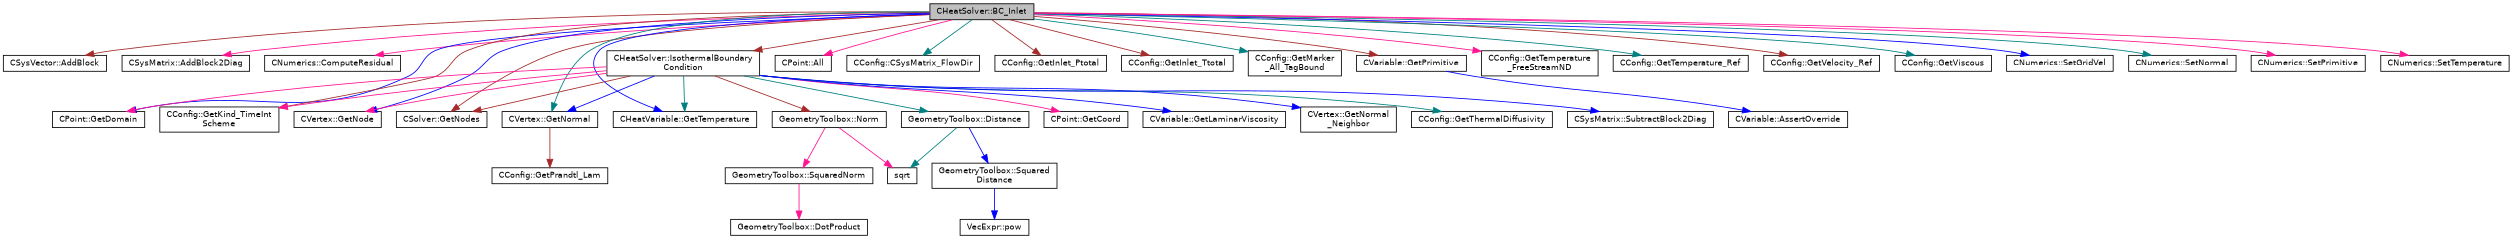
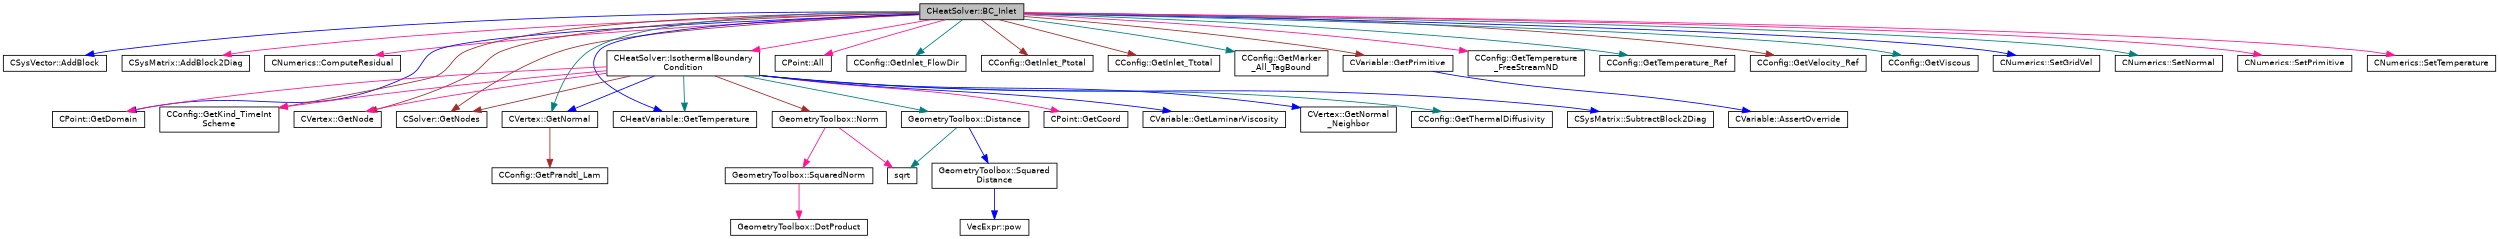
  digraph {
    rankdir=TB
    node [color=black fillcolor=white fontname=Helvetica fontsize=10 shape=record style=filled]
    edge [color=deeppink fontname=Helvetica fontsize=10 labelfontname=Helvetica labelfontsize=10 style=solid]
    n1 [fillcolor=grey75 fontcolor=black height=0.2 label="CHeatSolver::BC_Inlet" width=0.4]
    n2 [height=0.2 label="CSysVector::AddBlock" width=0.4]
    n3 [height=0.2 label="CSysMatrix::AddBlock2Diag" width=0.4]
    n4 [height=0.2 label="CNumerics::ComputeResidual" width=0.4]
    n5 [height=0.2 label="CPoint::GetDomain" width=0.4]
    n6 [height=0.2 label="CPoint::All" width=0.4]
-   n7 [height=0.2 label="CConfig::CSysMatrix_FlowDir" width=0.4]
+   n7 [height=0.2 label="CConfig::GetInlet_FlowDir" width=0.4]
    n8 [height=0.2 label="CConfig::GetInlet_Ptotal" width=0.4]
    n9 [height=0.2 label="CConfig::GetInlet_Ttotal" width=0.4]
    n10 [height=0.2 label="CConfig::GetKind_TimeInt\lScheme" width=0.4]
    n11 [height=0.2 label="CConfig::GetMarker\l_All_TagBound" width=0.4]
    n12 [height=0.2 label="CVertex::GetNode" width=0.4]
    n13 [height=0.2 label="CSolver::GetNodes" width=0.4]
    n14 [height=0.2 label="CVertex::GetNormal" width=0.4]
    n15 [height=0.2 label="CVariable::GetPrimitive" width=0.4]
    n16 [height=0.2 label="CHeatVariable::GetTemperature" width=0.4]
    n17 [height=0.2 label="CConfig::GetTemperature\l_FreeStreamND" width=0.4]
    n18 [height=0.2 label="CConfig::GetTemperature_Ref" width=0.4]
    n19 [height=0.2 label="CConfig::GetVelocity_Ref" width=0.4]
    n20 [height=0.2 label="CConfig::GetViscous" width=0.4]
    n21 [height=0.2 label="CHeatSolver::IsothermalBoundary\lCondition" width=0.4]
    n22 [height=0.2 label="CNumerics::SetGridVel" width=0.4]
    n23 [height=0.2 label="CNumerics::SetNormal" width=0.4]
    n24 [height=0.2 label="CNumerics::SetPrimitive" width=0.4]
    n25 [height=0.2 label="CNumerics::SetTemperature" width=0.4]
    n26 [height=0.2 label="CConfig::GetPrandtl_Lam" width=0.4]
    n27 [height=0.2 label="CVariable::AssertOverride" width=0.4]
    n28 [height=0.2 label="GeometryToolbox::Distance" width=0.4]
    n29 [height=0.2 label="CPoint::GetCoord" width=0.4]
    n30 [height=0.2 label="CVariable::GetLaminarViscosity" width=0.4]
    n31 [height=0.2 label="CVertex::GetNormal\l_Neighbor" width=0.4]
    n32 [height=0.2 label="CConfig::GetThermalDiffusivity" width=0.4]
    n33 [height=0.2 label="GeometryToolbox::Norm" width=0.4]
    n34 [height=0.2 label="CSysMatrix::SubtractBlock2Diag" width=0.4]
    n35 [height=0.2 label=sqrt width=0.4]
    n36 [height=0.2 label="GeometryToolbox::Squared\lDistance" width=0.4]
    n37 [height=0.2 label="GeometryToolbox::SquaredNorm" width=0.4]
    n38 [height=0.2 label="VecExpr::pow" width=0.4]
    n39 [height=0.2 label="GeometryToolbox::DotProduct" width=0.4]
-   n1 -> n2 [color=brown]
+   n1 -> n2 [color=blue]
    n1 -> n3
    n1 -> n4
    n1 -> n5 [color=blue]
    n1 -> n6
    n1 -> n7 [color=teal]
    n1 -> n8 [color=brown]
    n1 -> n9 [color=brown]
    n1 -> n10 [color=brown]
    n1 -> n11 [color=teal]
-   n1 -> n12 [color=blue]
+   n1 -> n12 [color=brown]
    n1 -> n13 [color=brown]
    n1 -> n14 [color=teal]
    n1 -> n15 [color=brown]
    n1 -> n16 [color=blue]
    n1 -> n17
    n1 -> n18 [color=teal]
    n1 -> n19 [color=brown]
    n1 -> n20 [color=teal]
-   n1 -> n21 [color=brown]
+   n1 -> n21
    n1 -> n22 [color=blue]
    n1 -> n23 [color=teal]
    n1 -> n24
    n1 -> n25
    n14 -> n26 [color=brown]
    n15 -> n27 [color=blue]
    n21 -> n5
    n21 -> n10
    n21 -> n12
    n21 -> n13 [color=brown]
    n21 -> n14 [color=blue]
    n21 -> n16 [color=teal]
    n21 -> n28 [color=teal]
    n21 -> n29
    n21 -> n30 [color=blue]
    n21 -> n31 [color=blue]
    n21 -> n32 [color=teal]
    n21 -> n33 [color=brown]
    n21 -> n34 [color=blue]
    n28 -> n35 [color=teal]
    n28 -> n36 [color=blue]
    n33 -> n35
    n33 -> n37
    n36 -> n38 [color=blue]
    n37 -> n39
  }
